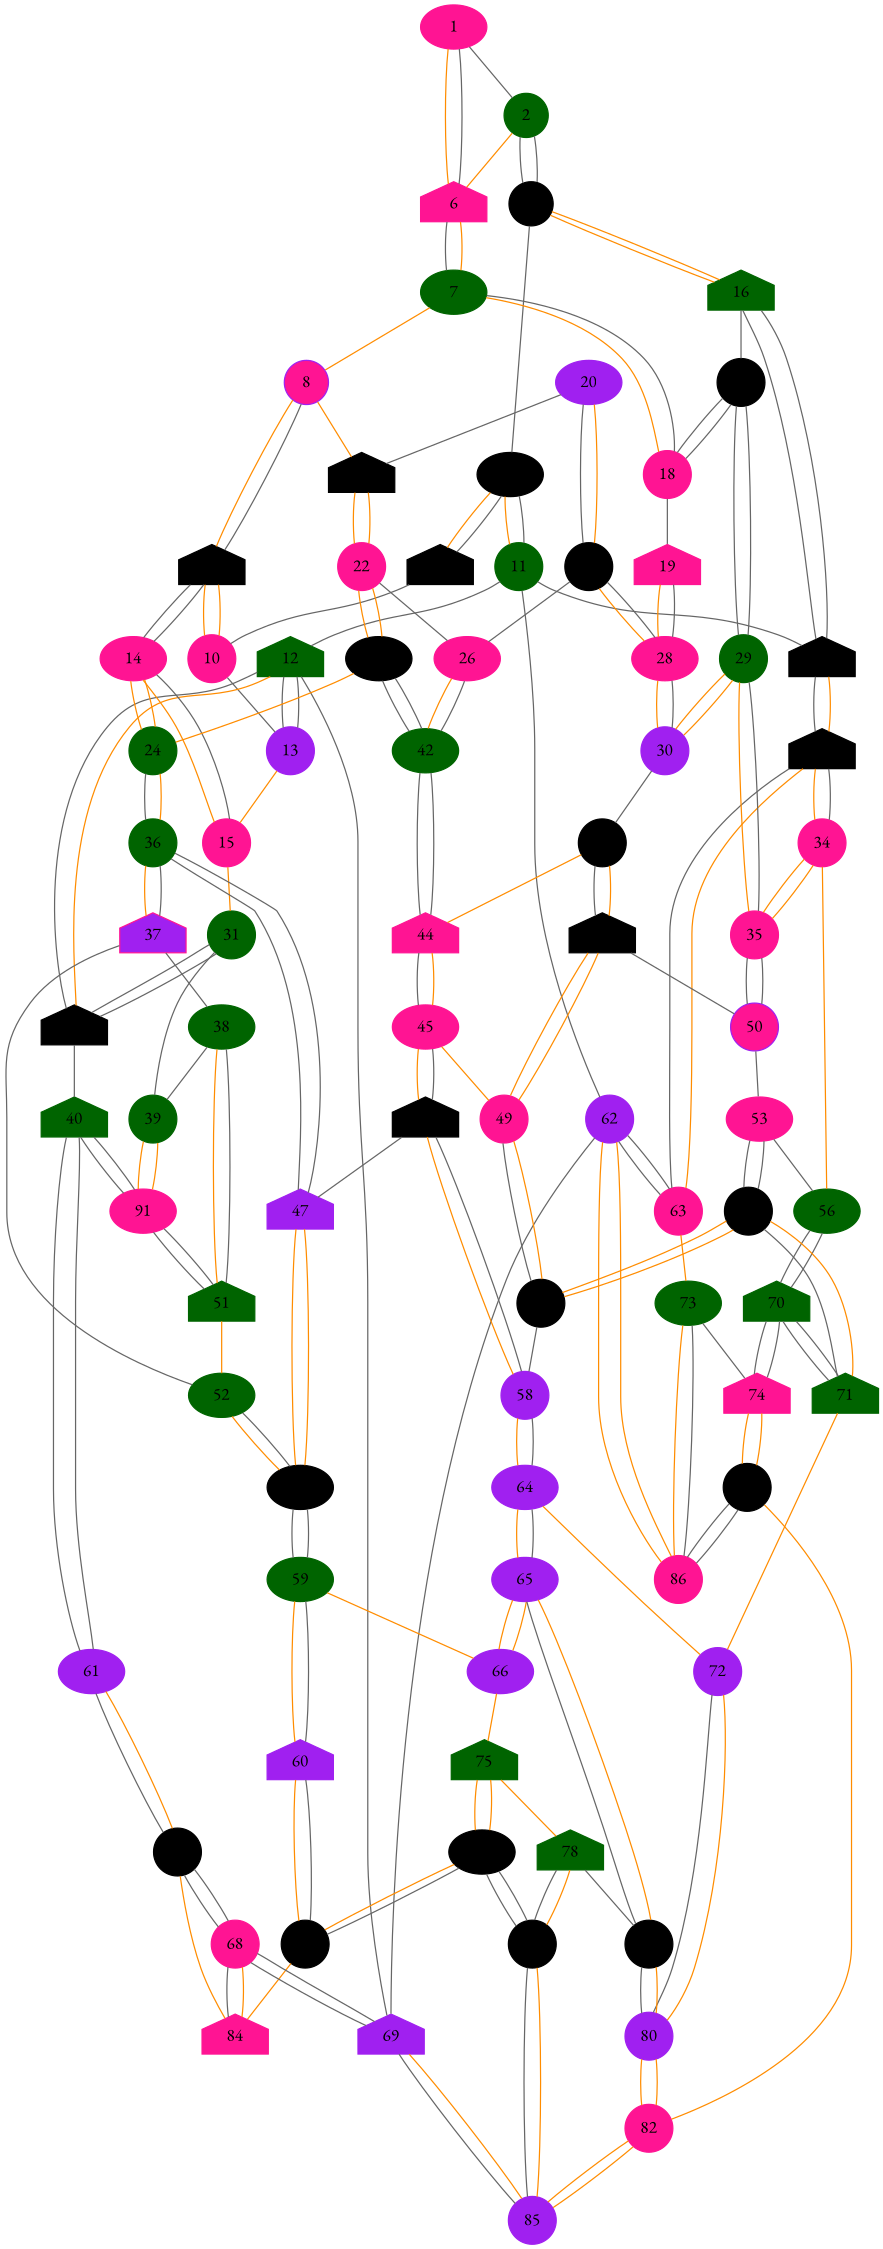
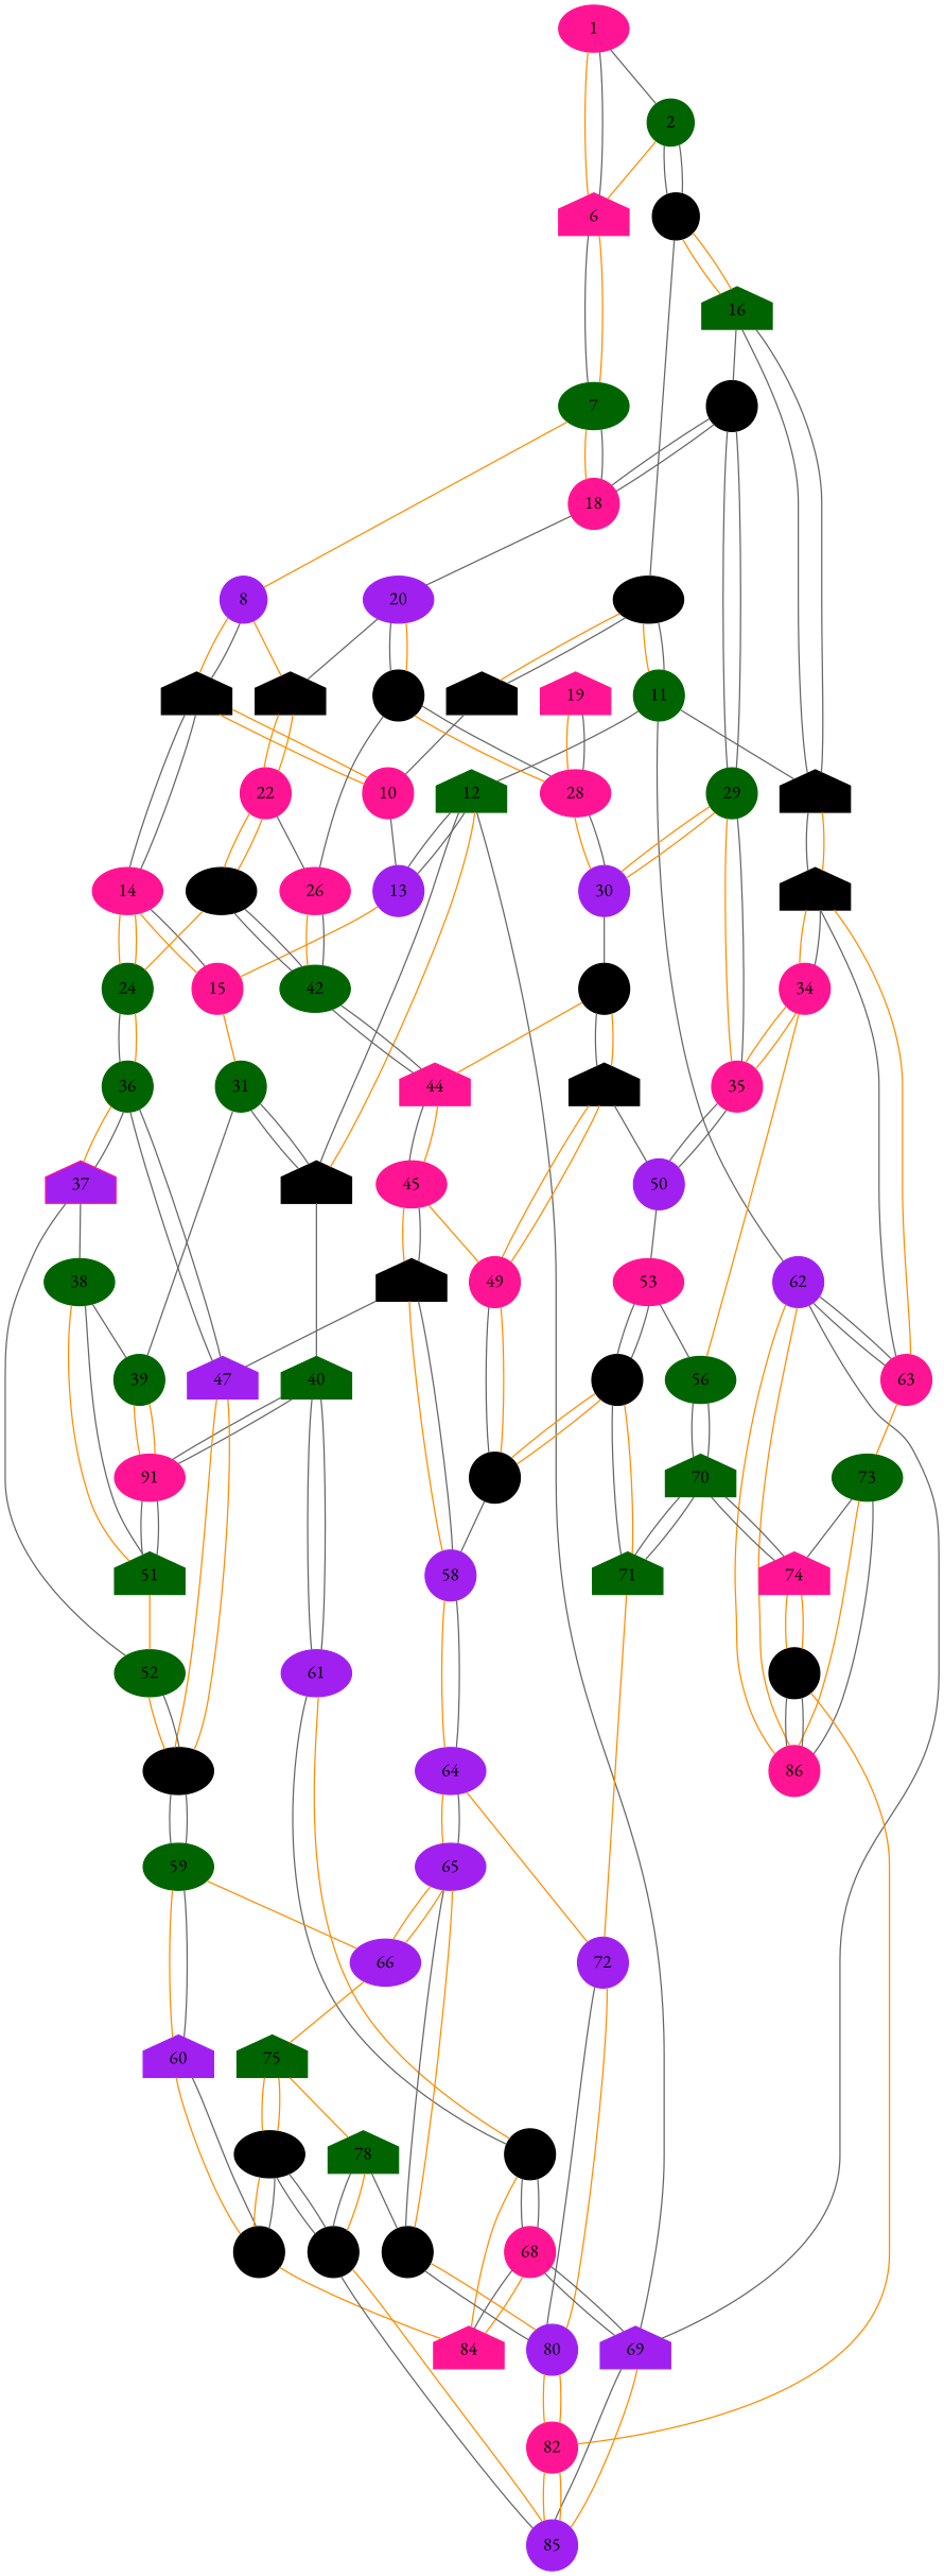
  graph {
    fontname="EB Garamond"
    node [color=deeppink fontname="EB Garamond" shape=circle style=filled]
    edge [color=gray40 fontname="EB Garamond"]
    1 [shape=ellipse]
    2 [color=darkgreen]
    6 [shape=house]
    3 [color=black]
    7 [color=darkgreen shape=ellipse]
    4 [color=black shape=ellipse]
    16 [color=darkgreen shape=house]
    5 [color=black shape=house]
    11 [color=darkgreen]
    27 [color=black shape=house]
    17 [color=black]
    10
    12 [color=darkgreen shape=house]
    62 [color=purple]
    13 [color=purple]
-   8 [color=purple fillcolor=deeppink]
+   8 [color=purple]
    18
    9 [color=black shape=house]
    21 [color=black shape=house]
    19 [shape=house]
    14 [shape=ellipse]
    22
    15
    24 [color=darkgreen]
    32 [color=black shape=house]
    69 [color=purple shape=house]
    33 [color=black shape=house]
    63
    86
    40 [color=darkgreen shape=house]
    85 [color=purple]
    31 [color=darkgreen]
    36 [color=darkgreen]
    39 [color=darkgreen]
    29 [color=darkgreen]
    30 [color=purple]
    35
    28 [shape=ellipse]
    20 [color=purple shape=ellipse]
    25 [color=black]
    26 [shape=ellipse]
    23 [color=black shape=ellipse]
    42 [color=darkgreen shape=ellipse]
    44 [shape=house]
    37 [fillcolor=purple shape=house]
    47 [color=purple shape=house]
    34
    43 [color=black]
-   50 [color=purple fillcolor=deeppink]
+   50 [color=purple]
    48 [color=black shape=house]
    n51 [label=91 shape=ellipse]
    61 [color=purple shape=ellipse]
    56 [color=darkgreen shape=ellipse]
    73 [color=darkgreen shape=ellipse]
    70 [color=darkgreen shape=house]
    53 [shape=ellipse]
    38 [color=darkgreen shape=ellipse]
    52 [color=darkgreen shape=ellipse]
    57 [color=black shape=ellipse]
    51 [color=darkgreen shape=house]
    67 [color=black]
    45 [shape=ellipse]
    49
    46 [color=black shape=house]
    58 [color=purple]
    55 [color=black]
    64 [color=purple shape=ellipse]
    59 [color=darkgreen shape=ellipse]
    54 [color=black]
    71 [color=darkgreen shape=house]
    72 [color=purple]
    74 [shape=house]
    60 [color=purple shape=house]
    66 [color=purple shape=ellipse]
    65 [color=purple shape=ellipse]
    77 [color=black]
    75 [color=darkgreen shape=house]
    84 [shape=house]
    68
    79 [color=black]
    80 [color=purple]
    76 [color=black shape=ellipse]
    78 [color=darkgreen shape=house]
    81 [color=black]
    82
    83 [color=black]
    1 -- 2
    1 -- 6 [color=darkorange]
    1 -- 6
    2 -- 6 [color=darkorange]
    2 -- 3
    2 -- 3
    6 -- 7
    6 -- 7 [color=darkorange]
    3 -- 4
    3 -- 16 [color=darkorange]
    3 -- 16 [color=darkorange]
    7 -- 8 [color=darkorange]
    7 -- 18 [color=darkorange]
    7 -- 18
    4 -- 5 [color=darkorange]
    4 -- 5
    4 -- 11 [color=darkorange]
    4 -- 11
    16 -- 27
    16 -- 27
    16 -- 17
    5 -- 10
    11 -- 27
    11 -- 12
    11 -- 62
    27 -- 33
    27 -- 33 [color=darkorange]
    17 -- 18
    17 -- 18
    17 -- 29
    17 -- 29
    10 -- 13
    12 -- 13
    12 -- 13
    12 -- 32
    12 -- 32 [color=darkorange]
    12 -- 69
    62 -- 69
    62 -- 63
    62 -- 63
    62 -- 86 [color=darkorange]
    62 -- 86 [color=darkorange]
    13 -- 15 [color=darkorange]
    8 -- 9 [color=darkorange]
    8 -- 9
    8 -- 21 [color=darkorange]
-   18 -- 19
+   18 -- 20
    9 -- 10 [color=darkorange]
    9 -- 10 [color=darkorange]
    9 -- 14
    9 -- 14
    21 -- 22 [color=darkorange]
    21 -- 22 [color=darkorange]
    19 -- 28 [color=darkorange]
    19 -- 28
    14 -- 15 [color=darkorange]
    14 -- 15
    14 -- 24 [color=darkorange]
    14 -- 24 [color=darkorange]
    22 -- 26
    22 -- 23 [color=darkorange]
    22 -- 23 [color=darkorange]
    15 -- 31 [color=darkorange]
    24 -- 36
    24 -- 36 [color=darkorange]
    32 -- 40
    69 -- 85
    69 -- 85 [color=darkorange]
    33 -- 63
    33 -- 63 [color=darkorange]
    33 -- 34 [color=darkorange]
    33 -- 34
    63 -- 73 [color=darkorange]
    40 -- n51
    40 -- n51
    40 -- 61
    40 -- 61
    31 -- 32
    31 -- 32
    31 -- 39
    36 -- 37 [color=darkorange]
    36 -- 37
    36 -- 47
    36 -- 47
    39 -- n51 [color=darkorange]
    39 -- n51 [color=darkorange]
    29 -- 30 [color=darkorange]
    29 -- 30 [color=darkorange]
    29 -- 35 [color=darkorange]
    29 -- 35
    30 -- 43
    35 -- 50
    35 -- 50
    28 -- 30 [color=darkorange]
    28 -- 30
    20 -- 21
    20 -- 25
    20 -- 25 [color=darkorange]
    25 -- 28 [color=darkorange]
    25 -- 28
    25 -- 26
    26 -- 42 [color=darkorange]
    26 -- 42
    23 -- 24 [color=darkorange]
    23 -- 42
    23 -- 42
    42 -- 44
    42 -- 44
    44 -- 45
    44 -- 45 [color=darkorange]
    37 -- 38
    37 -- 52
    47 -- 57 [color=darkorange]
    47 -- 57 [color=darkorange]
    34 -- 35 [color=darkorange]
    34 -- 35 [color=darkorange]
    34 -- 56 [color=darkorange]
    43 -- 44 [color=darkorange]
    43 -- 48
    43 -- 48 [color=darkorange]
    50 -- 53
    48 -- 50
    48 -- 49 [color=darkorange]
    48 -- 49 [color=darkorange]
    n51 -- 51
    n51 -- 51
    61 -- 67
    61 -- 67 [color=darkorange]
    56 -- 70
    56 -- 70
    73 -- 86 [color=darkorange]
    73 -- 86
    73 -- 74
    70 -- 71
    70 -- 71
    70 -- 74
    70 -- 74
    53 -- 56
    53 -- 54
    53 -- 54
    38 -- 39
    38 -- 51 [color=darkorange]
    38 -- 51
    52 -- 57 [color=darkorange]
    52 -- 57
    57 -- 59
    57 -- 59
    51 -- 52 [color=darkorange]
    67 -- 84 [color=darkorange]
    67 -- 68
    67 -- 68
    45 -- 49 [color=darkorange]
    45 -- 46 [color=darkorange]
    45 -- 46
    49 -- 55
    49 -- 55 [color=darkorange]
    46 -- 47
    46 -- 58 [color=darkorange]
    46 -- 58
    58 -- 64 [color=darkorange]
    58 -- 64
    55 -- 58
    64 -- 72 [color=darkorange]
    64 -- 65 [color=darkorange]
    64 -- 65
    59 -- 60 [color=darkorange]
    59 -- 60
    59 -- 66 [color=darkorange]
    54 -- 55 [color=darkorange]
    54 -- 55 [color=darkorange]
    54 -- 71
    54 -- 71 [color=darkorange]
    71 -- 72 [color=darkorange]
    72 -- 80
    72 -- 80 [color=darkorange]
    74 -- 81 [color=darkorange]
    74 -- 81 [color=darkorange]
    60 -- 77 [color=darkorange]
    60 -- 77
    66 -- 75 [color=darkorange]
    65 -- 66 [color=darkorange]
    65 -- 66 [color=darkorange]
    65 -- 79
    65 -- 79 [color=darkorange]
    77 -- 84 [color=darkorange]
    75 -- 76 [color=darkorange]
    75 -- 76 [color=darkorange]
    75 -- 78 [color=darkorange]
    68 -- 69
    68 -- 69
    68 -- 84
    68 -- 84 [color=darkorange]
    79 -- 80
    79 -- 80 [color=darkorange]
    80 -- 82 [color=darkorange]
    80 -- 82 [color=darkorange]
    76 -- 77 [color=darkorange]
    76 -- 77
    76 -- 83
    76 -- 83
    78 -- 79
    78 -- 83
    78 -- 83 [color=darkorange]
    81 -- 86
    81 -- 86
    81 -- 82 [color=darkorange]
    82 -- 85 [color=darkorange]
    82 -- 85 [color=darkorange]
    83 -- 85
    83 -- 85 [color=darkorange]
  }
